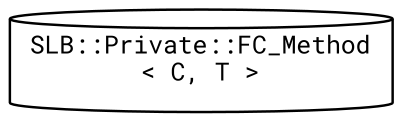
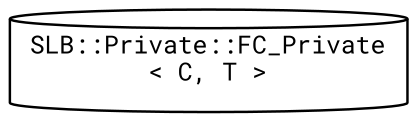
  digraph {
    rankdir=TB
    fontname="Roboto Mono"
-   n1 [color=black fillcolor=white fontname="Roboto Mono" fontsize=10 height=0.2 label="SLB::Private::FC_Method\l\< C, T \>" shape=cylinder style=filled width=0.4]
+   n1 [color=black fillcolor=white fontname="Roboto Mono" fontsize=10 height=0.2 label="SLB::Private::FC_Private\l\< C, T \>" shape=cylinder style=filled width=0.4]
  }
